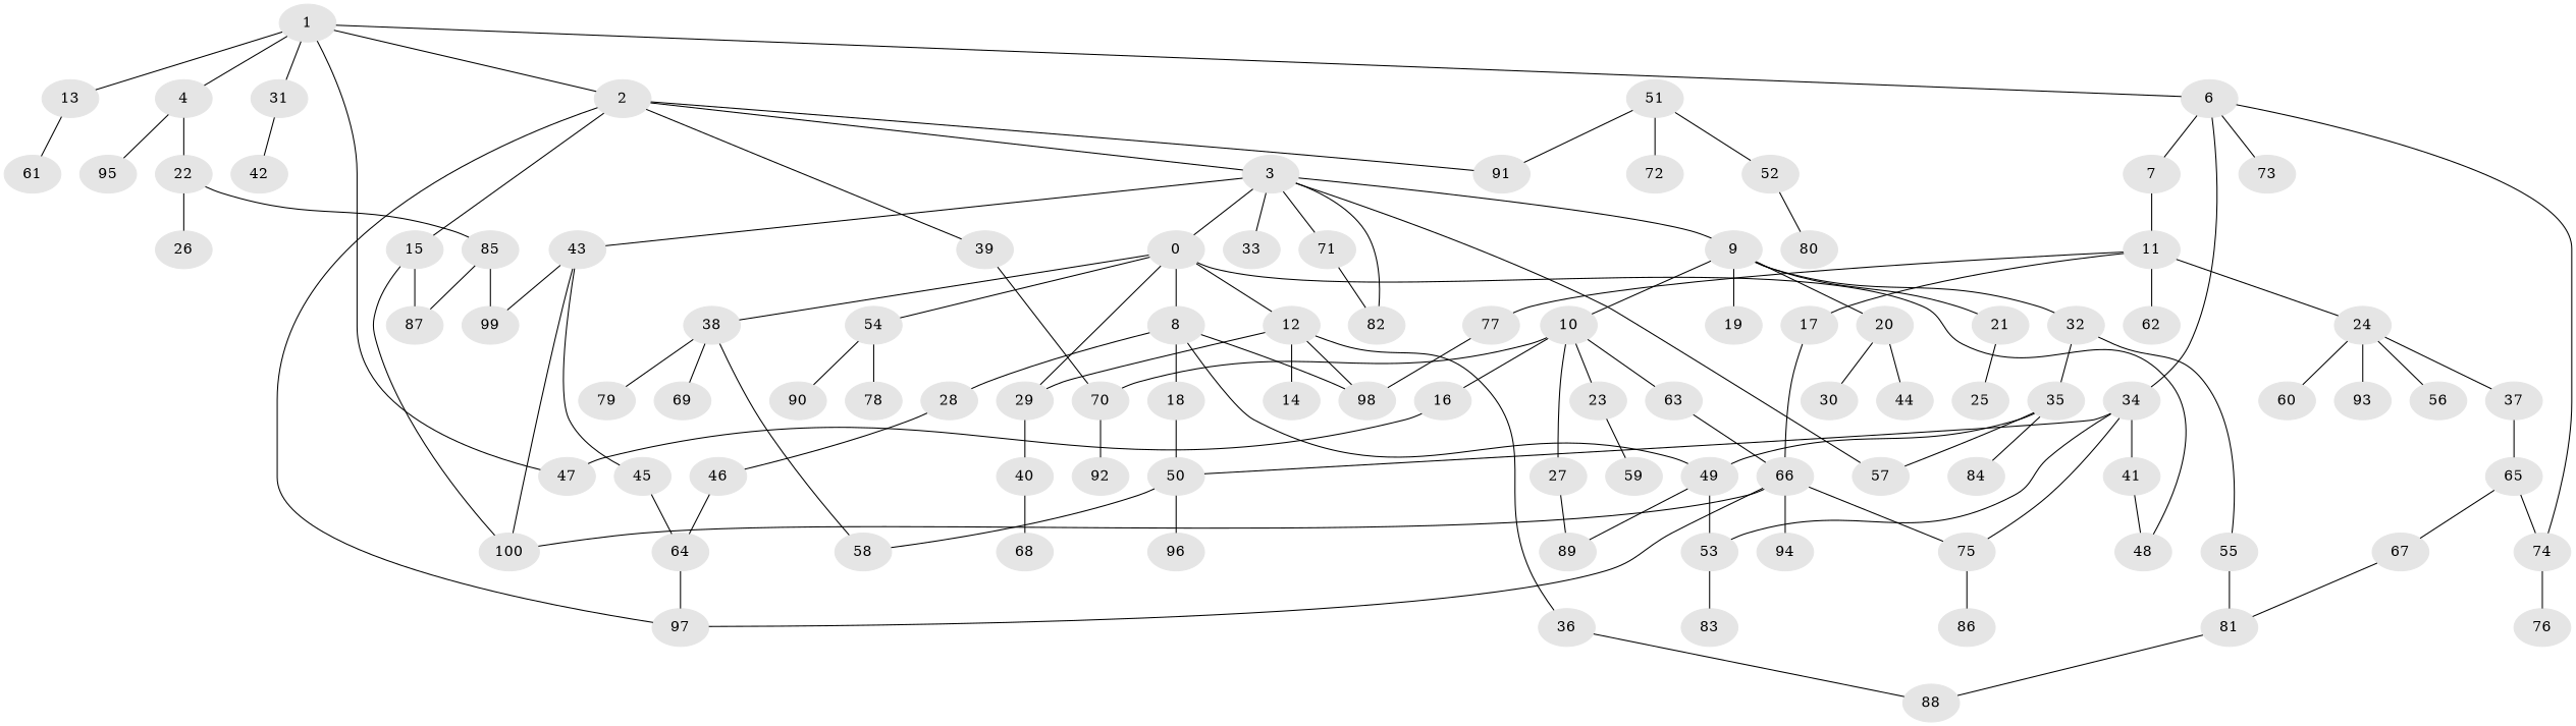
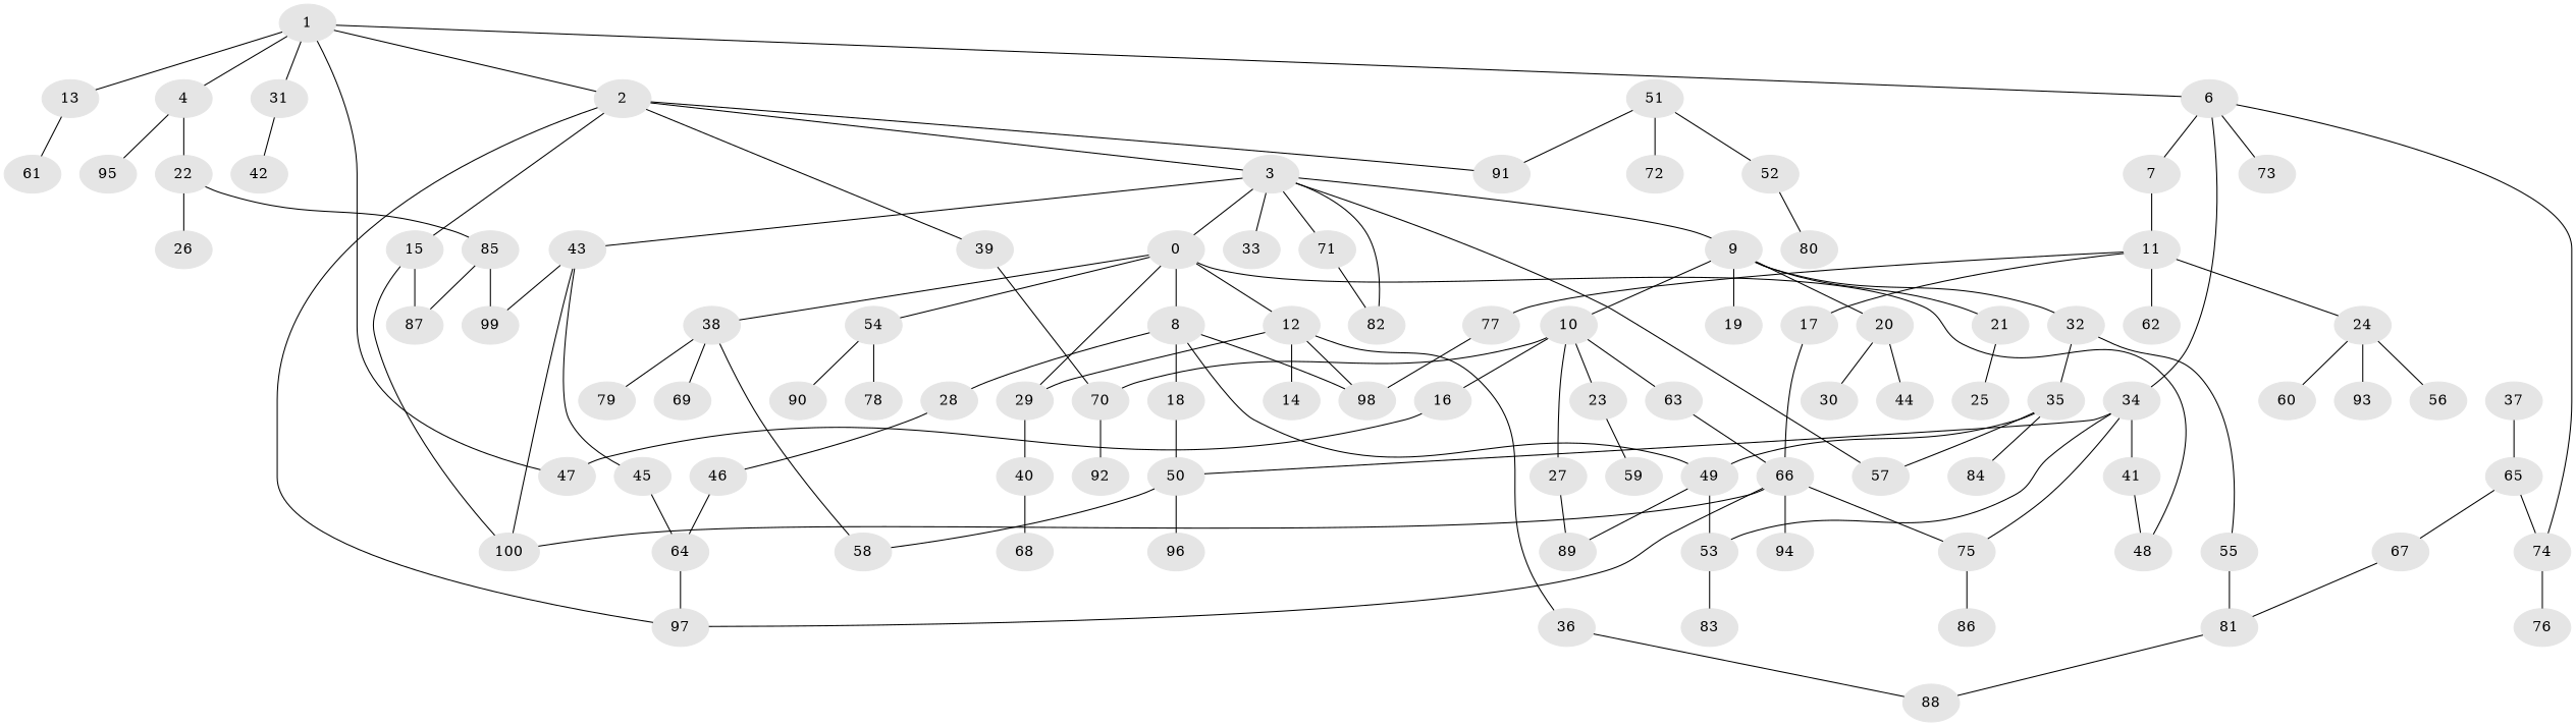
  graph {
    node [color=gray90 style=filled]
    1
    2
    4
    6
    13
    31
    47
    3
    15
    39
    91
    97
    22
    95
    7
    34
    73
    74
    61
    42
    n21 [label=0]
    9
    33
    43
    57
    71
    82
    87
    100
    70
    51
    52
    72
    8
    12
    29
    38
    48
    54
    10
    19
    20
    21
    32
    45
    99
    26
    85
    18
    28
    49
    98
    14
    36
    40
    58
    69
    79
    78
    90
    11
    50
    41
    53
    75
    76
    17
    24
    62
    77
    46
    89
    16
    23
    27
    63
    30
    44
    25
    35
    55
    59
    66
    92
    37
    56
    60
    93
    88
    94
    96
    65
    64
    68
    84
    81
    83
    86
    67
    80
    1 -- 2
    1 -- 4
    1 -- 6
    1 -- 13
    1 -- 31
    1 -- 47
    2 -- 3
    2 -- 15
    2 -- 39
    2 -- 91
    2 -- 97
    4 -- 22
    4 -- 95
    6 -- 7
    6 -- 34
    6 -- 73
    6 -- 74
    13 -- 61
    31 -- 42
    3 -- n21
    3 -- 9
    3 -- 33
    3 -- 43
    3 -- 57
    3 -- 71
    3 -- 82
    15 -- 87
    15 -- 100
    39 -- 70
    22 -- 26
    22 -- 85
    7 -- 11
    34 -- 50
    34 -- 41
    34 -- 53
    34 -- 75
    74 -- 76
    n21 -- 8
    n21 -- 12
    n21 -- 29
    n21 -- 38
    n21 -- 48
    n21 -- 54
    9 -- 10
    9 -- 19
    9 -- 20
    9 -- 21
    9 -- 32
    43 -- 100
    43 -- 45
    43 -- 99
    71 -- 82
    70 -- 92
    51 -- 91
    51 -- 52
    51 -- 72
    52 -- 80
    8 -- 18
    8 -- 28
    8 -- 49
    8 -- 98
    12 -- 29
    12 -- 98
    12 -- 14
    12 -- 36
    29 -- 40
    38 -- 58
    38 -- 69
    38 -- 79
    54 -- 78
    54 -- 90
    10 -- 70
    10 -- 16
    10 -- 23
    10 -- 27
    10 -- 63
    20 -- 30
    20 -- 44
    21 -- 25
    32 -- 35
    32 -- 55
    45 -- 64
    85 -- 87
    85 -- 99
    18 -- 50
    28 -- 46
    49 -- 53
    49 -- 89
    36 -- 88
    40 -- 68
    11 -- 17
    11 -- 24
    11 -- 62
    11 -- 77
    50 -- 58
    50 -- 96
    41 -- 48
    53 -- 83
    75 -- 86
    17 -- 66
-   24 -- 37
    24 -- 56
    24 -- 60
    24 -- 93
    77 -- 98
    46 -- 64
    16 -- 47
    23 -- 59
    27 -- 89
    63 -- 66
    35 -- 57
    35 -- 49
    35 -- 84
    55 -- 81
    66 -- 97
    66 -- 100
    66 -- 75
    66 -- 94
    37 -- 65
    65 -- 74
    65 -- 67
    64 -- 97
    81 -- 88
    67 -- 81
  }
